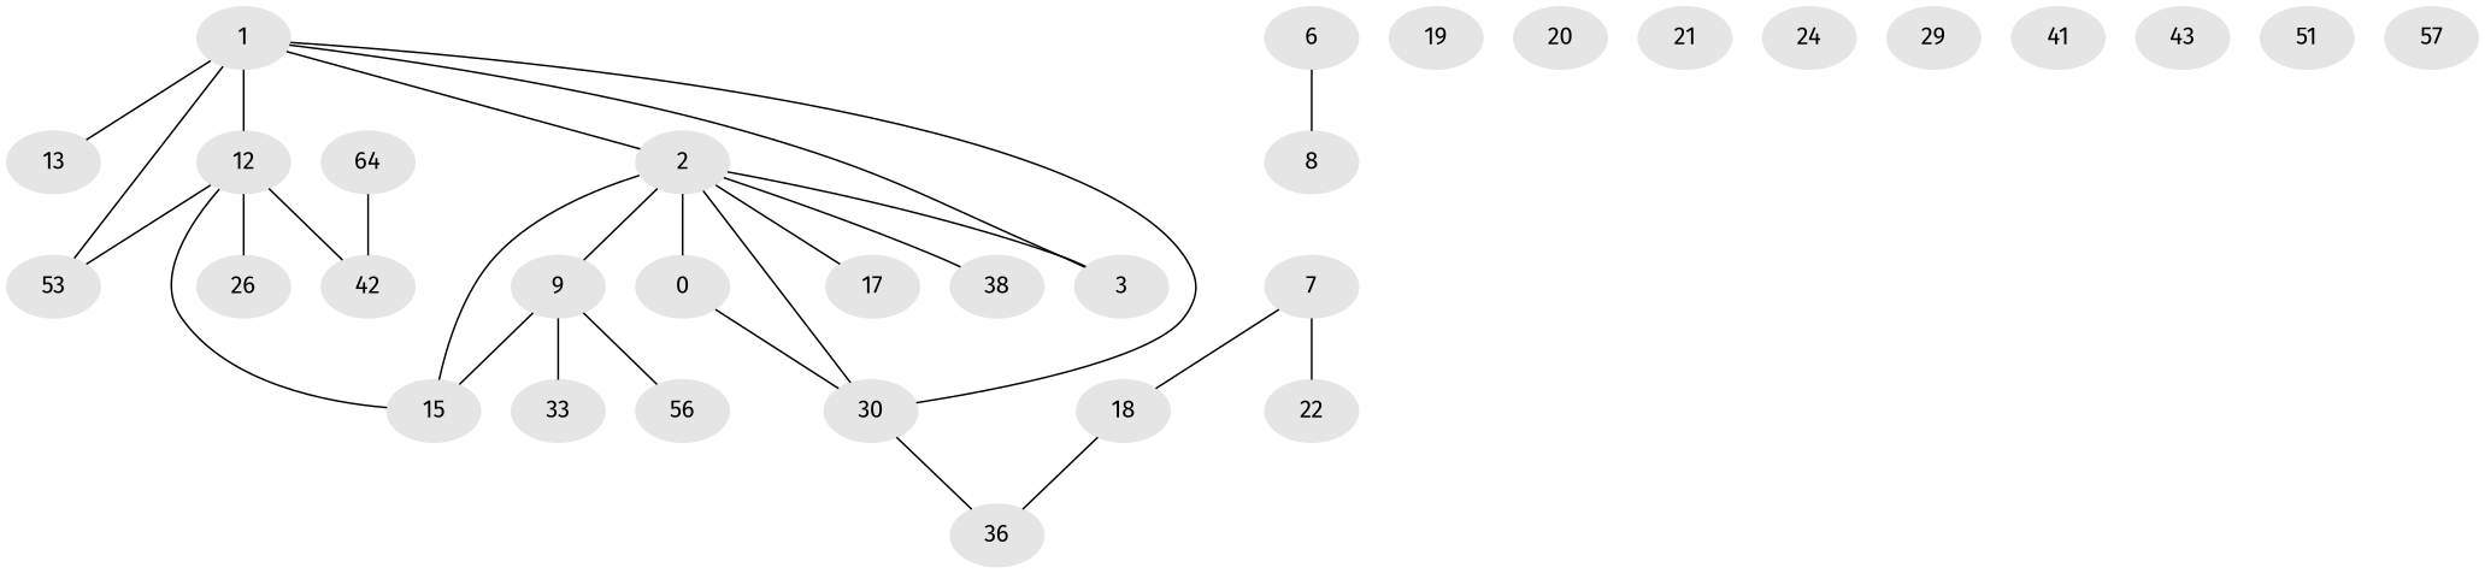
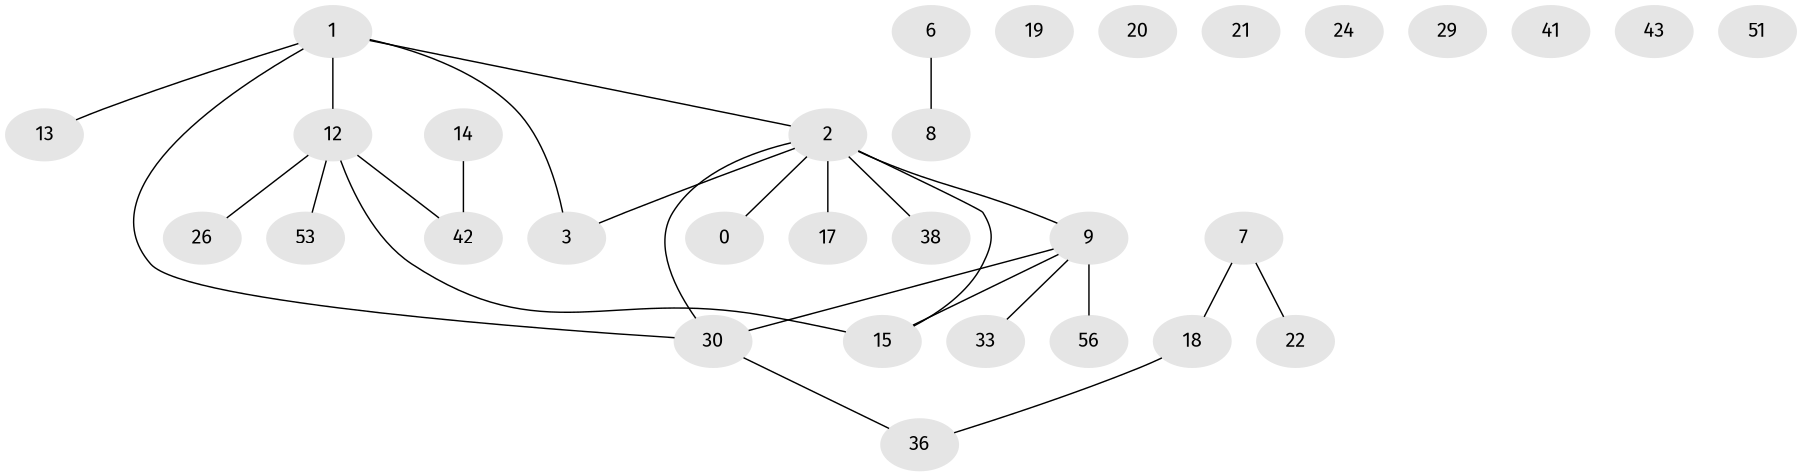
  graph {
    fontname="Fira Sans"
    node [color=gray90 fontname="Fira Sans" style=filled]
    edge [fontname="Fira Sans"]
    1 [super="+25+10"]
    2 [super="+4"]
    3 [super="+34"]
    12 [super="+40"]
    13 [super="+48"]
    n6 [label=53 super="+55"]
    30 [super="+53+32"]
    n8 [label=0]
    15 [super="+27"]
    17
    38
    9 [super="+11"]
    26
    42
    36
    8 [super="+37"]
    6
    7 [super="+50+35"]
    18 [super="+46+39"]
    22
    n21 [label=56]
    33
-   14 [super="+49+28" label=64]
+   14 [super="+49+28"]
    19
    20
    21
    24
    29
    41 [super="+44+56"]
    43
    51
-   57
    1 -- 2
    1 -- 3
    1 -- 12 [weight=2]
    1 -- 13
-   1 -- n6
    1 -- 30
    2 -- 3
    2 -- 30
    2 -- n8
    2 -- 15
    2 -- 17
    2 -- 38
    2 -- 9 [weight=2]
    12 -- n6
    12 -- 15
    12 -- 26
    12 -- 42
    30 -- 36
-   n8 -- 30
+   9 -- 30
    9 -- 15
    9 -- n21
    9 -- 33
    6 -- 8
    7 -- 18
    7 -- 22
    18 -- 36
    14 -- 42
  }
